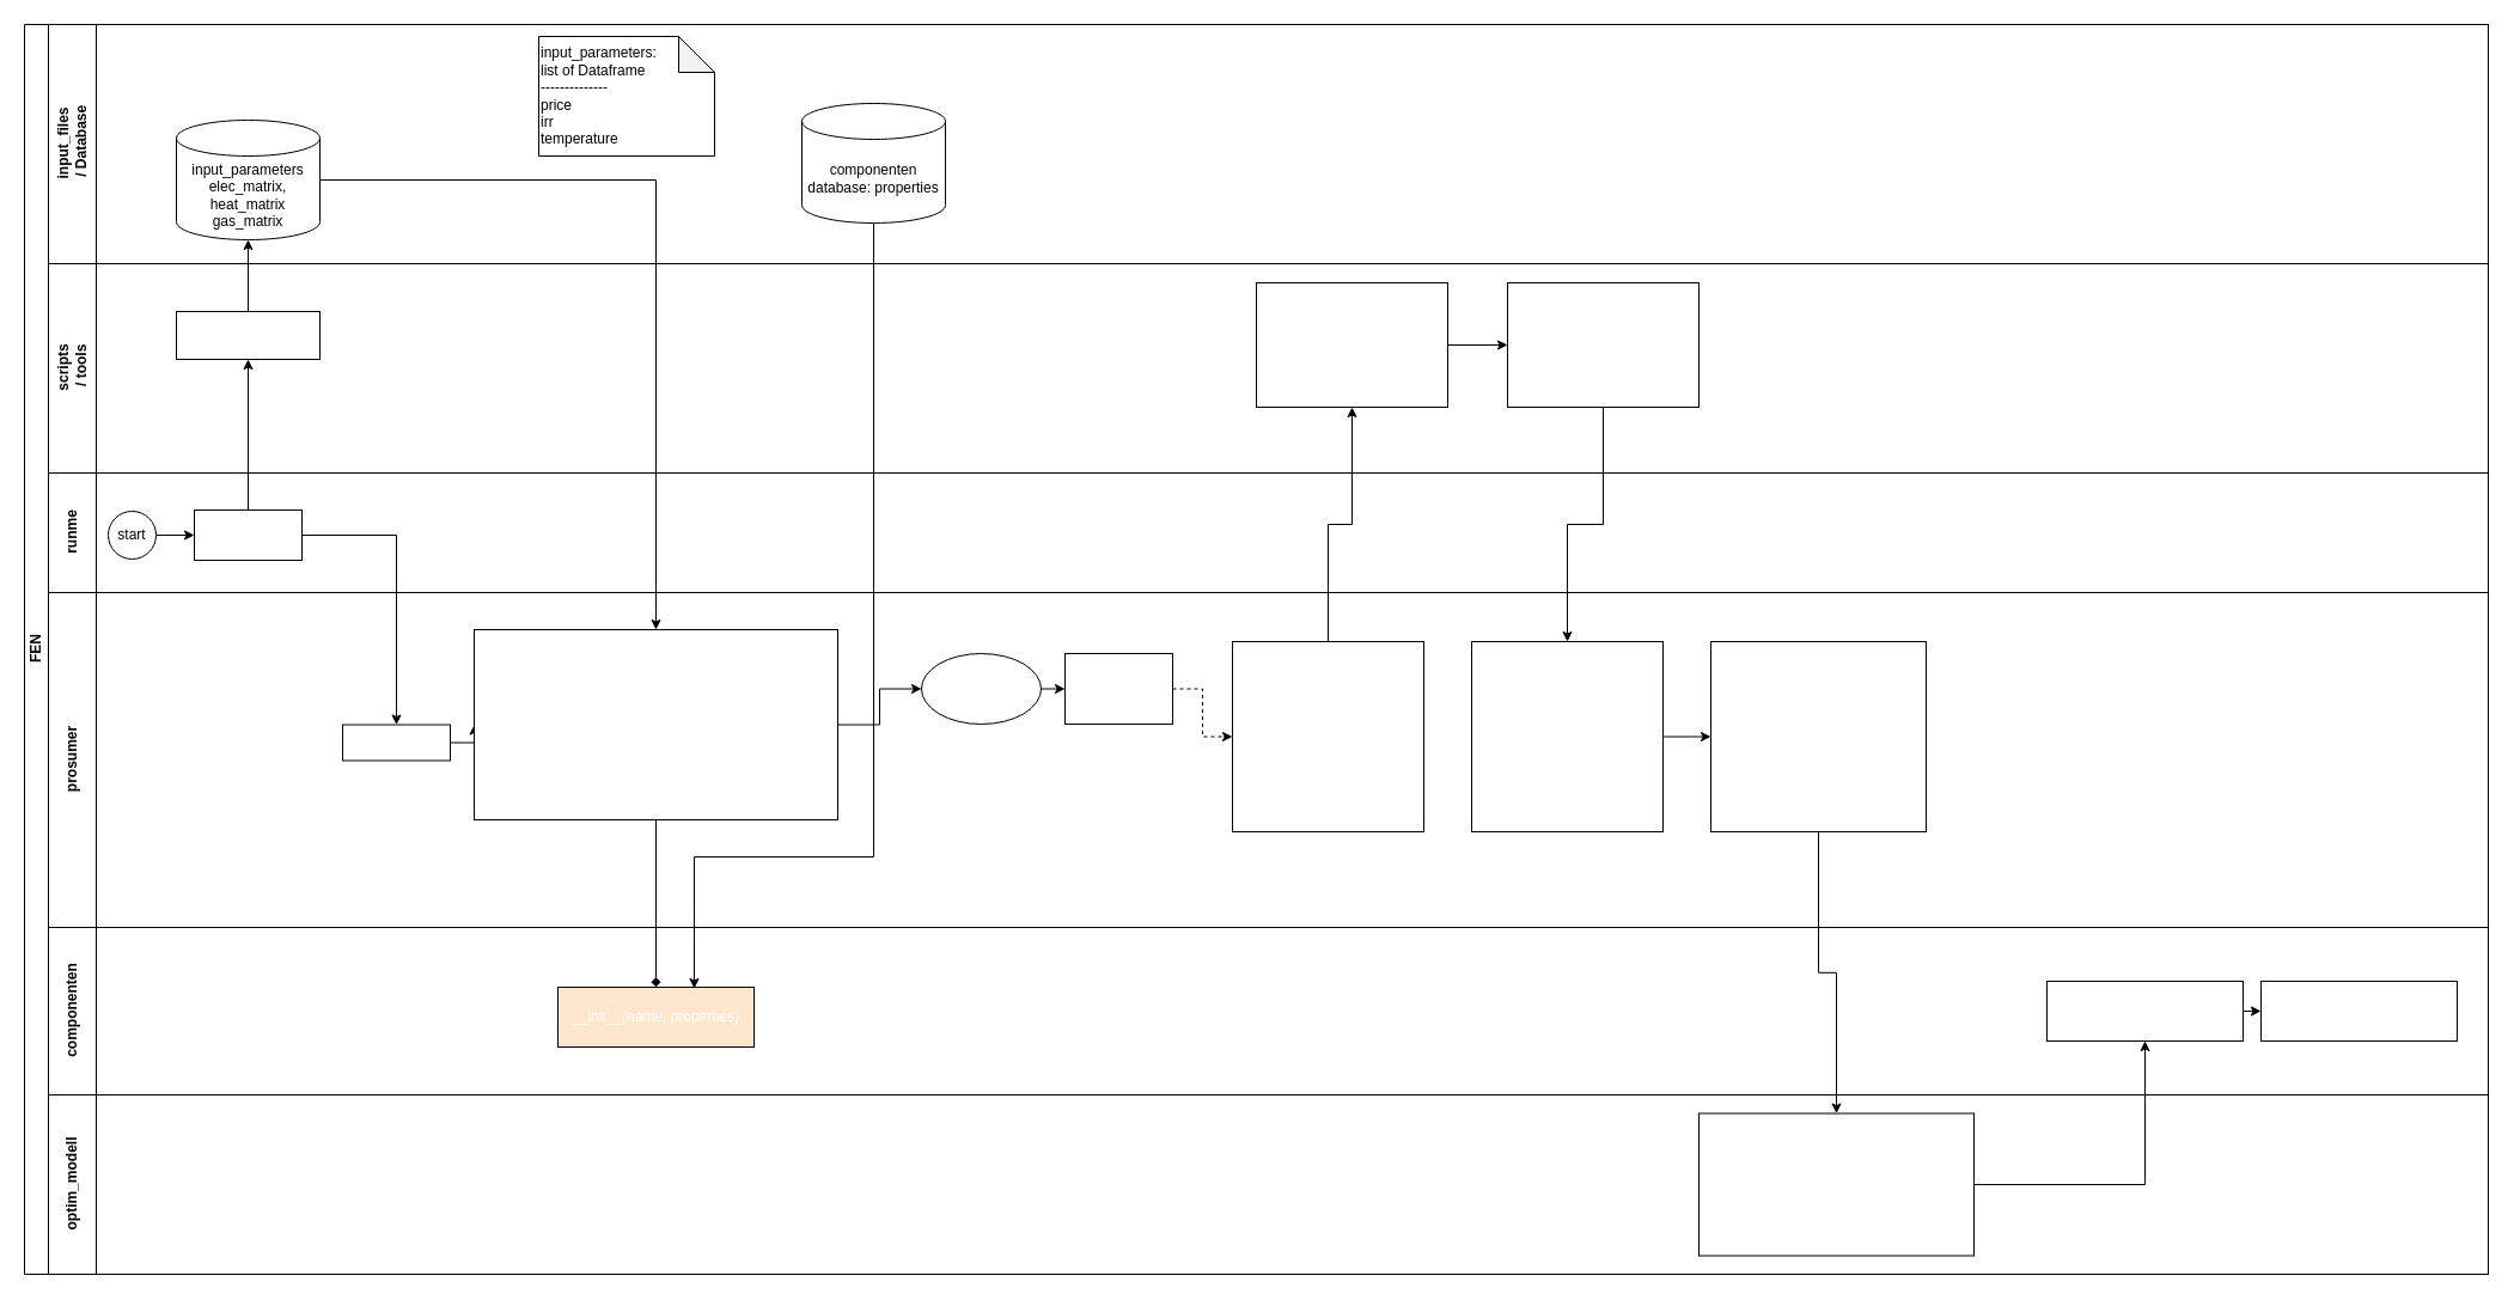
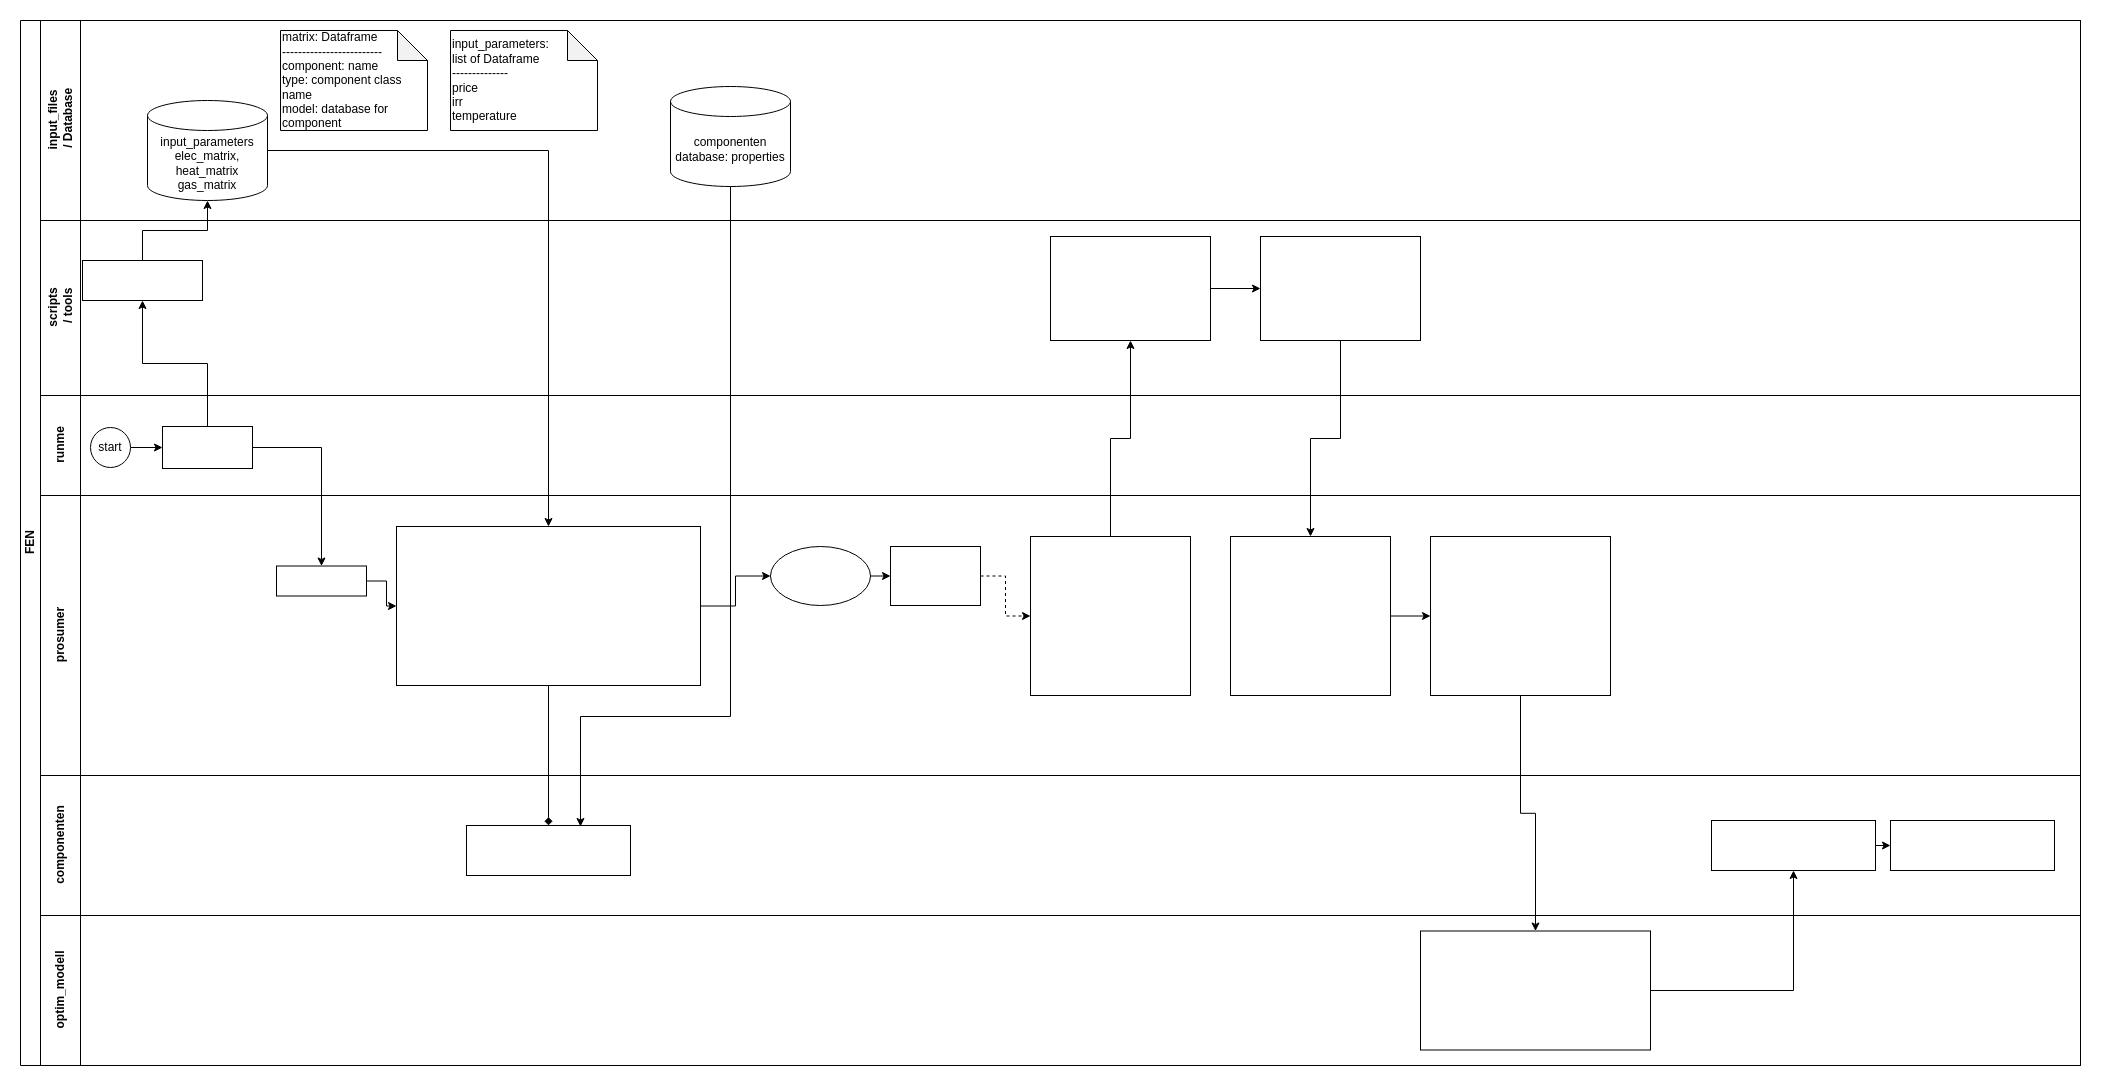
  <mxCell id="0" />
  <mxCell id="1" parent="0" />
  <mxCell id="2" value="&lt;div&gt;FEN&lt;/div&gt;" style="swimlane;html=1;childLayout=stackLayout;resizeParent=1;resizeParentMax=0;horizontal=0;startSize=20;horizontalStack=0;" parent="1" vertex="1"><mxGeometry x="20" y="20" width="2060" height="1045" as="geometry" /></mxCell>
  <mxCell id="3" value="&lt;div&gt;input_files&lt;/div&gt;&amp;nbsp;/ Database" style="swimlane;html=1;startSize=40;horizontal=0;" parent="2" vertex="1"><mxGeometry x="20" width="2040" height="200" as="geometry"><mxRectangle x="20" width="620" height="20" as="alternateBounds" /></mxGeometry></mxCell>
  <mxCell id="4" value="" style="group" parent="3" vertex="1" connectable="0"><mxGeometry x="107" y="10" width="280" height="170" as="geometry" /></mxCell>
  <mxCell id="5" value="&lt;div&gt;input_parameters&lt;/div&gt;&lt;div&gt;elec_matrix,&lt;/div&gt;&lt;div&gt;heat_matrix&lt;/div&gt;gas_matrix" style="shape=cylinder3;whiteSpace=wrap;html=1;boundedLbl=1;backgroundOutline=1;size=15;" parent="4" vertex="1"><mxGeometry y="70" width="120" height="100" as="geometry" /></mxCell>
+ <mxCell id="6" value="&lt;div&gt;matrix: Dataframe&lt;/div&gt;&lt;div&gt;-------------------------&lt;br&gt;&lt;/div&gt;&lt;div&gt;component: name&lt;/div&gt;&lt;div&gt;type: component class name&lt;/div&gt;&lt;div&gt;model: database for component&lt;br&gt;&lt;/div&gt;" style="shape=note;whiteSpace=wrap;html=1;backgroundOutline=1;darkOpacity=0.05;align=left;" parent="4" vertex="1"><mxGeometry x="133" width="147" height="100" as="geometry" /></mxCell>
  <mxCell id="7" value="&lt;div&gt;input_parameters:&lt;/div&gt;&lt;div&gt;list of Dataframe&lt;/div&gt;&lt;div&gt;--------------&lt;/div&gt;&lt;div&gt;price&lt;/div&gt;&lt;div&gt;irr&lt;/div&gt;&lt;div&gt;temperature&lt;br&gt;&lt;/div&gt;" style="shape=note;whiteSpace=wrap;html=1;backgroundOutline=1;darkOpacity=0.05;align=left;" parent="3" vertex="1"><mxGeometry x="410" y="10" width="147" height="100" as="geometry" /></mxCell>
  <mxCell id="8" value="componenten database: properties" style="shape=cylinder3;whiteSpace=wrap;html=1;boundedLbl=1;backgroundOutline=1;size=15;" parent="3" vertex="1"><mxGeometry x="630" y="66" width="120" height="100" as="geometry" /></mxCell>
  <mxCell id="9" value="&lt;div&gt;scripts&lt;/div&gt;&amp;nbsp;/ tools" style="swimlane;html=1;startSize=40;horizontal=0;" parent="2" vertex="1"><mxGeometry x="20" y="200" width="2040" height="175" as="geometry" /></mxCell>
- <mxCell id="10" value="&lt;div&gt;extract_inputs&lt;/div&gt;" style="rounded=0;whiteSpace=wrap;html=1;fontFamily=Helvetica;fontSize=12;fontColor=#FFFFFF;align=center;" parent="9" vertex="1"><mxGeometry x="107" y="40" width="120" height="40" as="geometry" /></mxCell>
+ <mxCell id="10" value="&lt;div&gt;extract_inputs&lt;/div&gt;" style="rounded=0;whiteSpace=wrap;html=1;fontFamily=Helvetica;fontSize=12;fontColor=#FFFFFF;align=center;" parent="9" vertex="1"><mxGeometry x="42" y="40" width="120" height="40" as="geometry" /></mxCell>
  <mxCell id="11" value="demand_generator" style="rounded=0;whiteSpace=wrap;html=1;fontFamily=Helvetica;fontSize=12;fontColor=#FFFFFF;align=central;" parent="9" vertex="1"><mxGeometry x="1010" y="16" width="160" height="104" as="geometry" /></mxCell>
  <mxCell id="12" value="demand_generator" style="rounded=0;whiteSpace=wrap;html=1;fontFamily=Helvetica;fontSize=12;fontColor=#FFFFFF;align=central;" parent="9" vertex="1"><mxGeometry x="1220" y="16" width="160" height="104" as="geometry" /></mxCell>
  <mxCell id="13" style="edgeStyle=orthogonalEdgeStyle;rounded=0;orthogonalLoop=1;jettySize=auto;html=1;exitX=1;exitY=0.5;exitDx=0;exitDy=0;" parent="9" source="11" target="12" edge="1"><mxGeometry relative="1" as="geometry"><mxPoint x="1220" y="68.333" as="targetPoint" /></mxGeometry></mxCell>
  <mxCell id="14" value="&lt;div&gt;runme&lt;/div&gt;" style="swimlane;html=1;startSize=40;horizontal=0;" parent="2" vertex="1"><mxGeometry x="20" y="375" width="2040" height="100" as="geometry"><mxRectangle x="20" width="620" height="40" as="alternateBounds" /></mxGeometry></mxCell>
  <mxCell id="15" value="main_sizeopt()" style="rounded=0;whiteSpace=wrap;html=1;fontFamily=Helvetica;fontSize=12;fontColor=#FFFFFF;align=center;" parent="14" vertex="1"><mxGeometry x="122" y="31" width="90" height="42" as="geometry" /></mxCell>
  <mxCell id="16" value="" style="edgeStyle=orthogonalEdgeStyle;rounded=0;orthogonalLoop=1;jettySize=auto;html=1;" parent="14" source="17" target="15" edge="1"><mxGeometry relative="1" as="geometry" /></mxCell>
  <mxCell id="17" value="start" style="ellipse;whiteSpace=wrap;html=1;" parent="14" vertex="1"><mxGeometry x="50" y="32" width="40" height="40" as="geometry" /></mxCell>
  <mxCell id="18" style="edgeStyle=orthogonalEdgeStyle;rounded=0;orthogonalLoop=1;jettySize=auto;html=1;exitX=0.5;exitY=0;exitDx=0;exitDy=0;entryX=0.5;entryY=1;entryDx=0;entryDy=0;" parent="2" source="15" target="10" edge="1"><mxGeometry relative="1" as="geometry" /></mxCell>
  <mxCell id="19" style="edgeStyle=orthogonalEdgeStyle;rounded=0;orthogonalLoop=1;jettySize=auto;html=1;exitX=0.5;exitY=0;exitDx=0;exitDy=0;entryX=0.5;entryY=1;entryDx=0;entryDy=0;entryPerimeter=0;" parent="2" source="10" target="5" edge="1"><mxGeometry relative="1" as="geometry" /></mxCell>
  <mxCell id="20" style="edgeStyle=orthogonalEdgeStyle;rounded=0;orthogonalLoop=1;jettySize=auto;html=1;exitX=1;exitY=0.5;exitDx=0;exitDy=0;entryX=0.5;entryY=0;entryDx=0;entryDy=0;" parent="2" source="15" target="23" edge="1"><mxGeometry relative="1" as="geometry" /></mxCell>
  <mxCell id="21" value="prosumer" style="swimlane;html=1;startSize=40;horizontal=0;" parent="2" vertex="1"><mxGeometry x="20" y="475" width="2040" height="280" as="geometry"><mxRectangle x="20" width="620" height="40" as="alternateBounds" /></mxGeometry></mxCell>
  <mxCell id="22" style="edgeStyle=orthogonalEdgeStyle;rounded=0;orthogonalLoop=1;jettySize=auto;html=1;exitX=1;exitY=0.5;exitDx=0;exitDy=0;" parent="21" source="23" target="25" edge="1"><mxGeometry relative="1" as="geometry" /></mxCell>
- <mxCell id="23" value="&amp;nbsp;__init__" style="rounded=0;whiteSpace=wrap;html=1;fontFamily=Helvetica;fontSize=12;fontColor=#FFFFFF;align=center;" parent="21" vertex="1"><mxGeometry x="246" y="110.5" width="90" height="30" as="geometry" /></mxCell>
+ <mxCell id="23" value="&amp;nbsp;__init__" style="rounded=0;whiteSpace=wrap;html=1;fontFamily=Helvetica;fontSize=12;fontColor=#FFFFFF;align=center;" parent="21" vertex="1"><mxGeometry x="236" y="70.5" width="90" height="30" as="geometry" /></mxCell>
  <mxCell id="24" style="edgeStyle=orthogonalEdgeStyle;rounded=0;orthogonalLoop=1;jettySize=auto;html=1;exitX=1;exitY=0.5;exitDx=0;exitDy=0;entryX=0;entryY=0.5;entryDx=0;entryDy=0;" parent="21" source="25" target="27" edge="1"><mxGeometry relative="1" as="geometry" /></mxCell>
  <mxCell id="25" value="&lt;div&gt;set_components_sizeopt&lt;/div&gt;&lt;div&gt;----------&lt;br&gt;&lt;/div&gt;&lt;div&gt;input: dict, k=sector, v=matrix&lt;br&gt;&lt;/div&gt;&lt;div&gt;----------&lt;/div&gt;&lt;div&gt;self.__components: dict, k=(name, class), v=object&lt;br&gt;&lt;/div&gt;&lt;div&gt;self.__var_dict: dict, k=(obj1, obj2), v={}&lt;br&gt;&lt;/div&gt;&lt;div&gt;self.__flow: dict, k=sector, v={name: flow_set}&lt;br&gt;&lt;/div&gt;" style="rounded=0;whiteSpace=wrap;html=1;fontFamily=Helvetica;fontSize=12;fontColor=#FFFFFF;align=left;" parent="21" vertex="1"><mxGeometry x="356" y="31" width="304" height="159" as="geometry" /></mxCell>
  <mxCell id="26" style="edgeStyle=orthogonalEdgeStyle;rounded=0;orthogonalLoop=1;jettySize=auto;html=1;exitX=1;exitY=0.5;exitDx=0;exitDy=0;entryX=0;entryY=0.5;entryDx=0;entryDy=0;" parent="21" source="27" target="29" edge="1"><mxGeometry relative="1" as="geometry" /></mxCell>
  <mxCell id="27" value="&lt;div&gt;add_strategy&lt;/div&gt;" style="ellipse;whiteSpace=wrap;html=1;fontFamily=Helvetica;fontSize=12;fontColor=#FFFFFF;align=center;" parent="21" vertex="1"><mxGeometry x="730" y="51" width="100" height="59" as="geometry" /></mxCell>
  <mxCell id="28" style="edgeStyle=orthogonalEdgeStyle;rounded=0;orthogonalLoop=1;jettySize=auto;html=1;dashed=1;" parent="21" source="29" target="30" edge="1"><mxGeometry relative="1" as="geometry" /></mxCell>
  <mxCell id="29" value="set_dates" style="rounded=0;whiteSpace=wrap;html=1;fontFamily=Helvetica;fontSize=12;fontColor=#FFFFFF;align=central;" parent="21" vertex="1"><mxGeometry x="850" y="51" width="90" height="59" as="geometry" /></mxCell>
  <mxCell id="30" value="&lt;div&gt;add_profile&lt;/div&gt;&lt;div&gt;----------------&lt;/div&gt;&lt;div&gt;input: prediction, elec_demand, therm_demand, water_demand, input_parameter&lt;/div&gt;&lt;div&gt;----------------&lt;br&gt;&lt;/div&gt;&lt;div&gt;self.__input_profiles: dict, k= sector, v=pd.series&lt;br&gt;&lt;/div&gt;&lt;div&gt;&lt;br&gt;&lt;/div&gt;" style="rounded=0;whiteSpace=wrap;html=1;fontFamily=Helvetica;fontSize=12;fontColor=#FFFFFF;align=left;" parent="21" vertex="1"><mxGeometry x="990" y="41" width="160" height="159" as="geometry" /></mxCell>
  <mxCell id="31" value="&lt;div&gt;run_optimization / run-optimization_old&lt;/div&gt;&lt;div&gt;-------------------&lt;/div&gt;&lt;div&gt;input:: strategy, solver_name&lt;br&gt;&lt;/div&gt;" style="rounded=0;whiteSpace=wrap;html=1;fontFamily=Helvetica;fontSize=12;fontColor=#FFFFFF;align=left;" parent="21" vertex="1"><mxGeometry x="1190" y="41" width="160" height="159" as="geometry" /></mxCell>
  <mxCell id="32" value="__build_math_model_sizeopt" style="rounded=0;whiteSpace=wrap;html=1;fontFamily=Helvetica;fontSize=12;fontColor=#FFFFFF;align=left;" parent="21" vertex="1"><mxGeometry x="1390" y="41" width="180" height="159" as="geometry" /></mxCell>
  <mxCell id="33" style="edgeStyle=orthogonalEdgeStyle;rounded=0;orthogonalLoop=1;jettySize=auto;html=1;exitX=1;exitY=0.5;exitDx=0;exitDy=0;entryX=0;entryY=0.5;entryDx=0;entryDy=0;" parent="21" source="31" target="32" edge="1"><mxGeometry relative="1" as="geometry" /></mxCell>
  <mxCell id="34" value="componenten" style="swimlane;html=1;startSize=40;horizontal=0;" parent="2" vertex="1"><mxGeometry x="20" y="755" width="2040" height="140" as="geometry"><mxRectangle x="20" width="620" height="40" as="alternateBounds" /></mxGeometry></mxCell>
- <mxCell id="35" value="__init__(name, properties)" style="rounded=0;whiteSpace=wrap;html=1;fontFamily=Helvetica;fontSize=12;fontColor=#FFFFFF;align=center;fillColor=#ffe6cc;" parent="34" vertex="1"><mxGeometry x="426" y="50" width="164" height="50" as="geometry" /></mxCell>
+ <mxCell id="35" value="__init__(name, properties)" style="rounded=0;whiteSpace=wrap;html=1;fontFamily=Helvetica;fontSize=12;fontColor=#FFFFFF;align=center;" parent="34" vertex="1"><mxGeometry x="426" y="50" width="164" height="50" as="geometry" /></mxCell>
  <mxCell id="36" style="edgeStyle=orthogonalEdgeStyle;rounded=0;orthogonalLoop=1;jettySize=auto;html=1;exitX=1;exitY=0.5;exitDx=0;exitDy=0;entryX=0;entryY=0.5;entryDx=0;entryDy=0;" parent="34" source="37" target="38" edge="1"><mxGeometry relative="1" as="geometry" /></mxCell>
  <mxCell id="37" value="add_variables" style="rounded=0;whiteSpace=wrap;html=1;fontFamily=Helvetica;fontSize=12;fontColor=#FFFFFF;align=center;" parent="34" vertex="1"><mxGeometry x="1671" y="45" width="164" height="50" as="geometry" /></mxCell>
  <mxCell id="38" value="add_all_constr" style="rounded=0;whiteSpace=wrap;html=1;fontFamily=Helvetica;fontSize=12;fontColor=#FFFFFF;align=center;" parent="34" vertex="1"><mxGeometry x="1850" y="45" width="164" height="50" as="geometry" /></mxCell>
  <mxCell id="39" value="optim_modell" style="swimlane;html=1;startSize=40;horizontal=0;" parent="2" vertex="1"><mxGeometry x="20" y="895" width="2040" height="150" as="geometry"><mxRectangle x="20" width="620" height="40" as="alternateBounds" /></mxGeometry></mxCell>
  <mxCell id="40" value="&lt;div&gt;self.__model: pyo.ConcreteModel&lt;/div&gt;&lt;div&gt;self.model&lt;br&gt;&lt;/div&gt;&lt;div&gt;__var_dict: k=(obj1, obj2), v={timestep, pyo.variable}&lt;/div&gt;&lt;div&gt;k='cap','anual_cost', k=pyo.Var&lt;br&gt;&lt;/div&gt;" style="rounded=0;whiteSpace=wrap;html=1;fontFamily=Helvetica;fontSize=12;fontColor=#FFFFFF;align=left;" parent="39" vertex="1"><mxGeometry x="1380" y="15.5" width="230" height="119" as="geometry" /></mxCell>
  <mxCell id="41" style="edgeStyle=orthogonalEdgeStyle;rounded=0;orthogonalLoop=1;jettySize=auto;html=1;exitX=1;exitY=0.5;exitDx=0;exitDy=0;exitPerimeter=0;" parent="2" source="5" target="25" edge="1"><mxGeometry relative="1" as="geometry" /></mxCell>
  <mxCell id="42" style="edgeStyle=orthogonalEdgeStyle;rounded=0;orthogonalLoop=1;jettySize=auto;html=1;exitX=0.5;exitY=1;exitDx=0;exitDy=0;endArrow=diamond;" parent="2" source="25" target="35" edge="1"><mxGeometry relative="1" as="geometry" /></mxCell>
  <mxCell id="43" style="edgeStyle=orthogonalEdgeStyle;rounded=0;orthogonalLoop=1;jettySize=auto;html=1;exitX=0.5;exitY=0;exitDx=0;exitDy=0;entryX=0.5;entryY=1;entryDx=0;entryDy=0;" parent="2" source="30" target="11" edge="1"><mxGeometry relative="1" as="geometry" /></mxCell>
  <mxCell id="44" style="edgeStyle=orthogonalEdgeStyle;rounded=0;orthogonalLoop=1;jettySize=auto;html=1;exitX=0.5;exitY=1;exitDx=0;exitDy=0;entryX=0.5;entryY=0;entryDx=0;entryDy=0;" parent="2" source="12" target="31" edge="1"><mxGeometry relative="1" as="geometry" /></mxCell>
  <mxCell id="45" style="edgeStyle=orthogonalEdgeStyle;rounded=0;orthogonalLoop=1;jettySize=auto;html=1;exitX=0.5;exitY=1;exitDx=0;exitDy=0;exitPerimeter=0;entryX=0.695;entryY=0.02;entryDx=0;entryDy=0;entryPerimeter=0;" parent="2" source="8" target="35" edge="1"><mxGeometry relative="1" as="geometry"><Array as="points"><mxPoint x="710" y="696" /><mxPoint x="560" y="696" /></Array></mxGeometry></mxCell>
  <mxCell id="46" style="edgeStyle=orthogonalEdgeStyle;rounded=0;orthogonalLoop=1;jettySize=auto;html=1;exitX=0.5;exitY=1;exitDx=0;exitDy=0;" parent="2" source="32" target="40" edge="1"><mxGeometry relative="1" as="geometry" /></mxCell>
  <mxCell id="47" style="edgeStyle=orthogonalEdgeStyle;rounded=0;orthogonalLoop=1;jettySize=auto;html=1;exitX=1;exitY=0.5;exitDx=0;exitDy=0;entryX=0.5;entryY=1;entryDx=0;entryDy=0;" parent="2" source="40" target="37" edge="1"><mxGeometry relative="1" as="geometry" /></mxCell>
